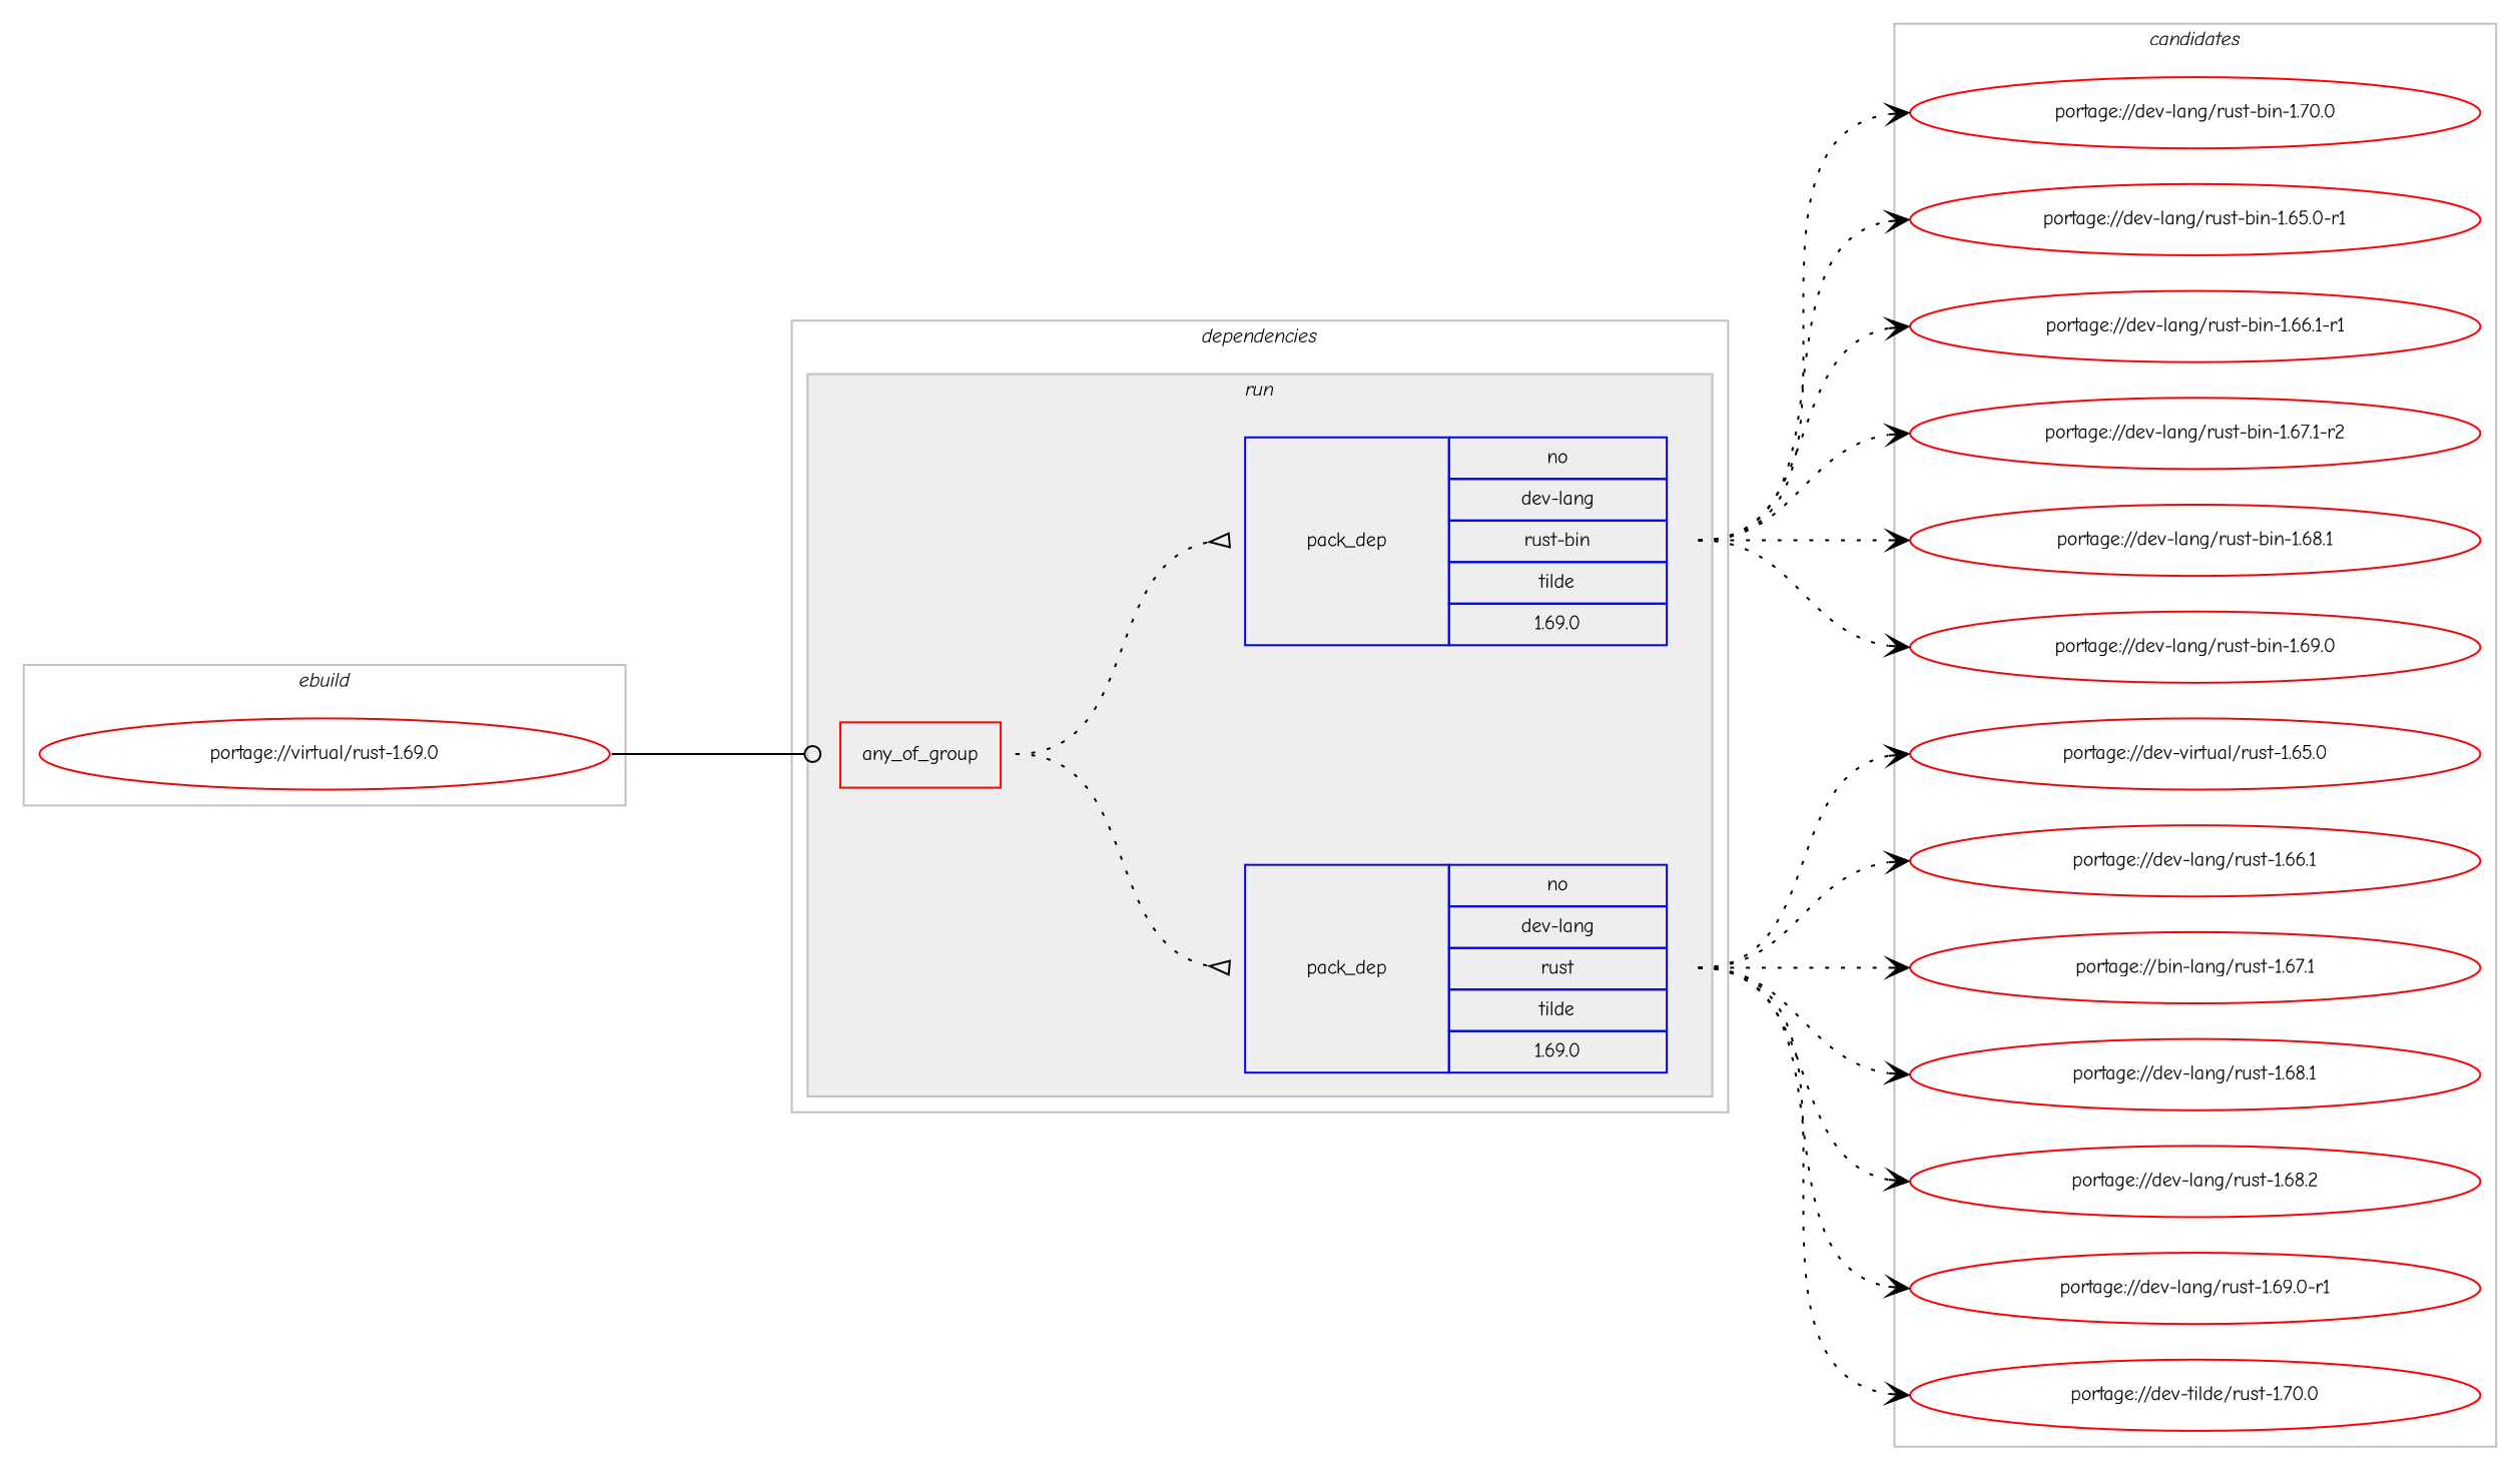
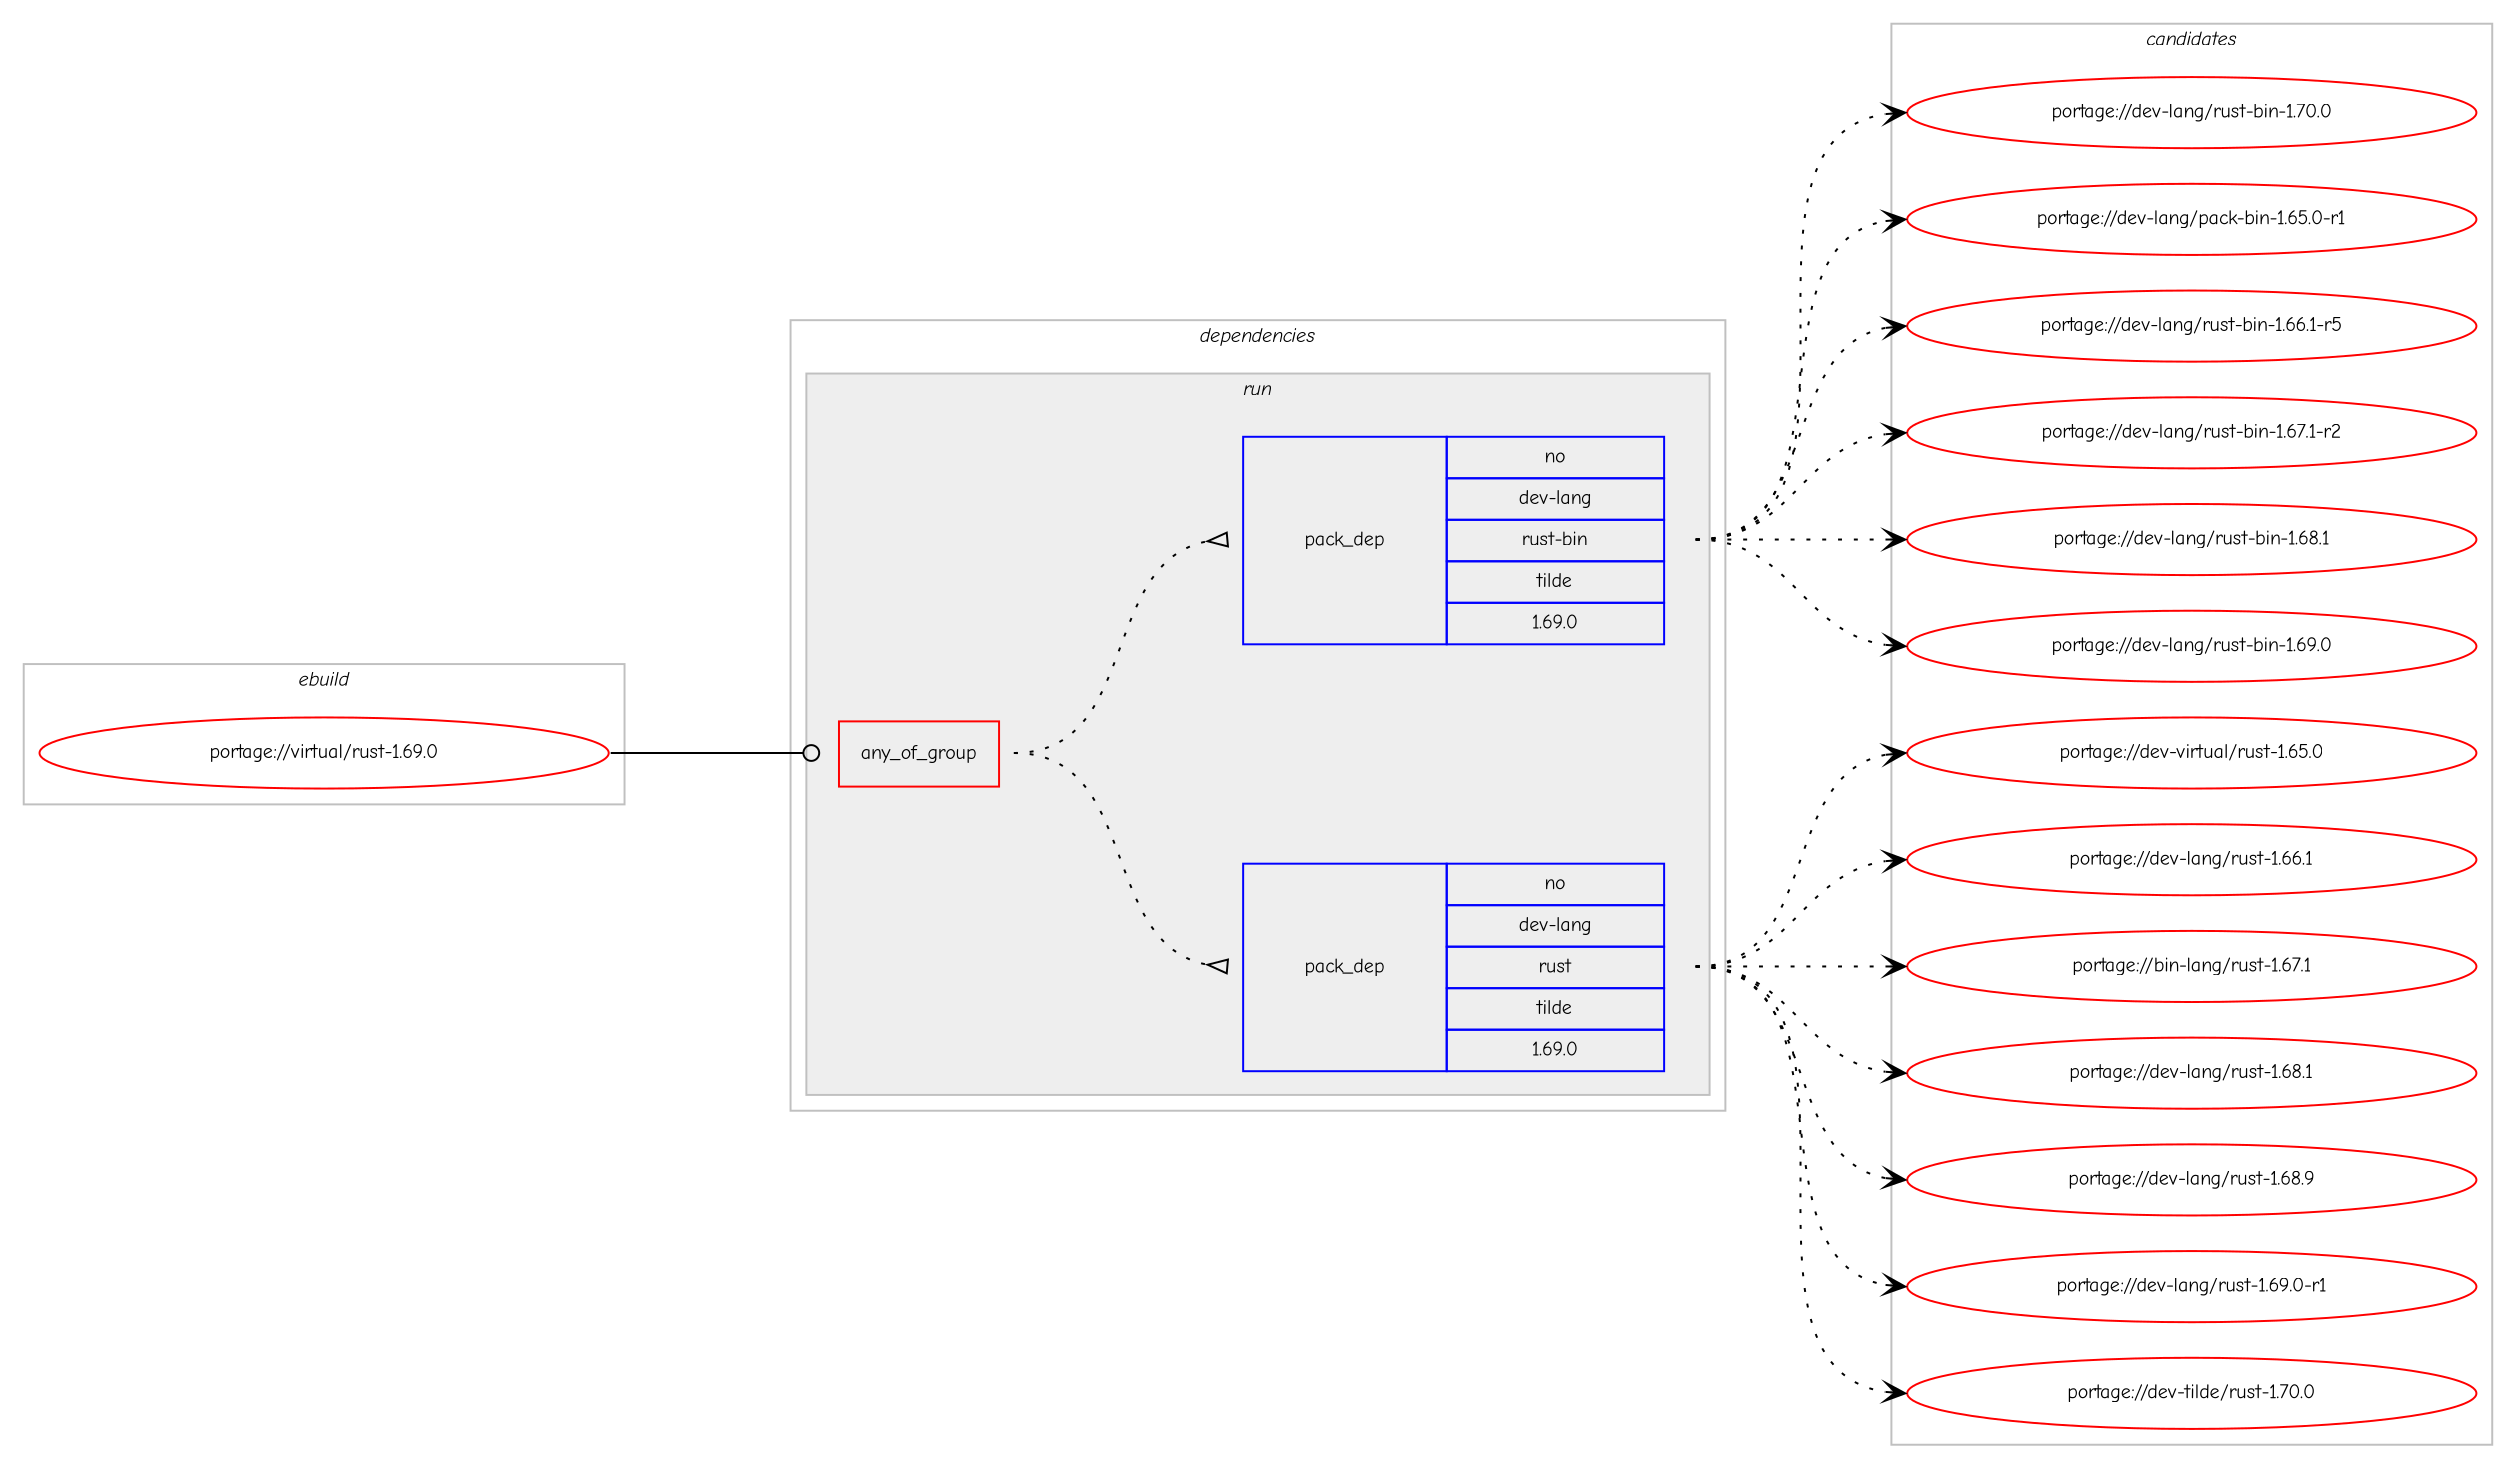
  digraph {
    compound=true
    concentrate=true
    fontname="Comic Neue"
    fontsize=10
    newrank=true
    rankdir=LR
    ranksep=1.5
    node [color=red fontname="Comic Neue" fontsize=10]
    edge [arrowhead=vee fontname="Comic Neue" headport=w style=dotted tailport=e weight=100]
    n1 [label="portage://virtual/rust-1.69.0" width=4]
    n2 [color=blue label=<<TABLE BORDER="0" CELLBORDER="1" CELLSPACING="0" CELLPADDING="4" WIDTH="220"><TR><TD ROWSPAN="6" CELLPADDING="30">pack_dep</TD></TR><TR><TD WIDTH="110">no</TD></TR><TR><TD>dev-lang</TD></TR><TR><TD>rust</TD></TR><TR><TD>tilde</TD></TR><TR><TD>1.69.0</TD></TR></TABLE>> shape=none]
    n3 [color=blue label=<<TABLE BORDER="0" CELLBORDER="1" CELLSPACING="0" CELLPADDING="4" WIDTH="220"><TR><TD ROWSPAN="6" CELLPADDING="30">pack_dep</TD></TR><TR><TD WIDTH="110">no</TD></TR><TR><TD>dev-lang</TD></TR><TR><TD>rust-bin</TD></TR><TR><TD>tilde</TD></TR><TR><TD>1.69.0</TD></TR></TABLE>> shape=none]
    n4 [label=<<TABLE BORDER="0" CELLBORDER="1" CELLSPACING="0" CELLPADDING="4"><TR><TD CELLPADDING="10">any_of_group</TD></TR></TABLE>> shape=none]
    n5 [label="portage://dev-virtual/rust-1.65.0" width=4]
    n6 [label="portage://dev-lang/rust-1.66.1" width=4]
    n7 [label="portage://bin-lang/rust-1.67.1" width=4]
    n8 [label="portage://dev-lang/rust-1.68.1" width=4]
-   n9 [label="portage://dev-lang/rust-1.68.2" width=4]
+   n9 [label="portage://dev-lang/rust-1.68.9" width=4]
    n10 [label="portage://dev-lang/rust-1.69.0-r1" width=4]
    n11 [label="portage://dev-tilde/rust-1.70.0" width=4]
-   n12 [label="portage://dev-lang/rust-bin-1.65.0-r1" width=4]
-   n13 [label="portage://dev-lang/rust-bin-1.66.1-r1" width=4]
+   n12 [label="portage://dev-lang/pack-bin-1.65.0-r1" width=4]
+   n13 [label="portage://dev-lang/rust-bin-1.66.1-r5" width=4]
    n14 [label="portage://dev-lang/rust-bin-1.67.1-r2" width=4]
    n15 [label="portage://dev-lang/rust-bin-1.68.1" width=4]
    n16 [label="portage://dev-lang/rust-bin-1.69.0" width=4]
    n17 [label="portage://dev-lang/rust-bin-1.70.0" width=4]
    subgraph cluster_1 {
      color=gray
      label=<<i>ebuild</i>>
      n1
    }
    subgraph cluster_2 {
      color=gray
      label=<<i>dependencies</i>>
      subgraph cluster_3 {
        color=gray
        fillcolor="#eeeeee"
        label=<<i>compile</i>>
        style=filled
      }
      subgraph cluster_4 {
        color=gray
        fillcolor="#eeeeee"
        label=<<i>compile and run</i>>
        style=filled
      }
      subgraph cluster_5 {
        color=gray
        fillcolor="#eeeeee"
        label=<<i>run</i>>
        style=filled
        subgraph sub_6 {
          color=gray
          fillcolor="#eeeeee"
          label=<<i>run</i>>
          style=filled
          n4
          subgraph sub_7 {
            color=gray
            fillcolor="#eeeeee"
            label=<<i>run</i>>
            style=filled
            n2
          }
          subgraph sub_8 {
            color=gray
            fillcolor="#eeeeee"
            label=<<i>run</i>>
            style=filled
            n3
          }
        }
      }
    }
    subgraph cluster_9 {
      color=gray
      label=<<i>candidates</i>>
      rank=same
      subgraph sub_10 {
        color=black
        label=<<i>candidates</i>>
        nodesep=1
        rank=same
        n5
        n6
        n7
        n8
        n9
        n10
        n11
      }
      subgraph sub_11 {
        color=black
        label=<<i>candidates</i>>
        nodesep=1
        rank=same
        n12
        n13
        n14
        n15
        n16
        n17
      }
    }
    n1 -> n4 [arrowhead=odot style=solid weight=20]
    n2 -> n5
    n2 -> n6
    n2 -> n7
    n2 -> n8
    n2 -> n9
    n2 -> n10
    n2 -> n11
    n3 -> n12
    n3 -> n13
    n3 -> n14
    n3 -> n15
    n3 -> n16
    n3 -> n17
    n4 -> n2 [arrowhead=oinv weight=20]
    n4 -> n3 [arrowhead=oinv weight=20]
  }
